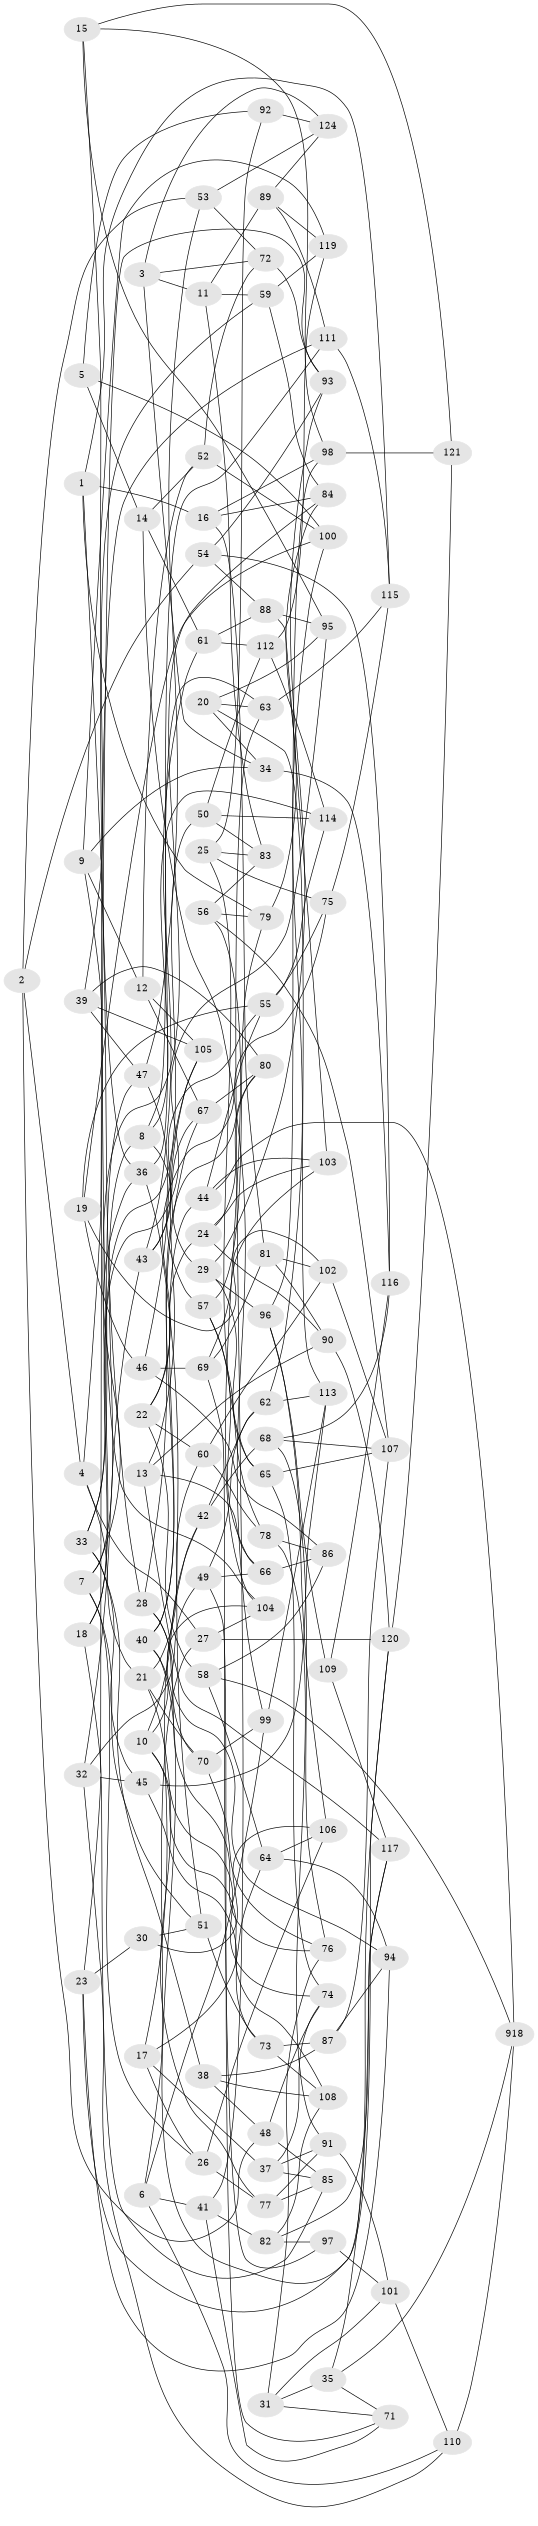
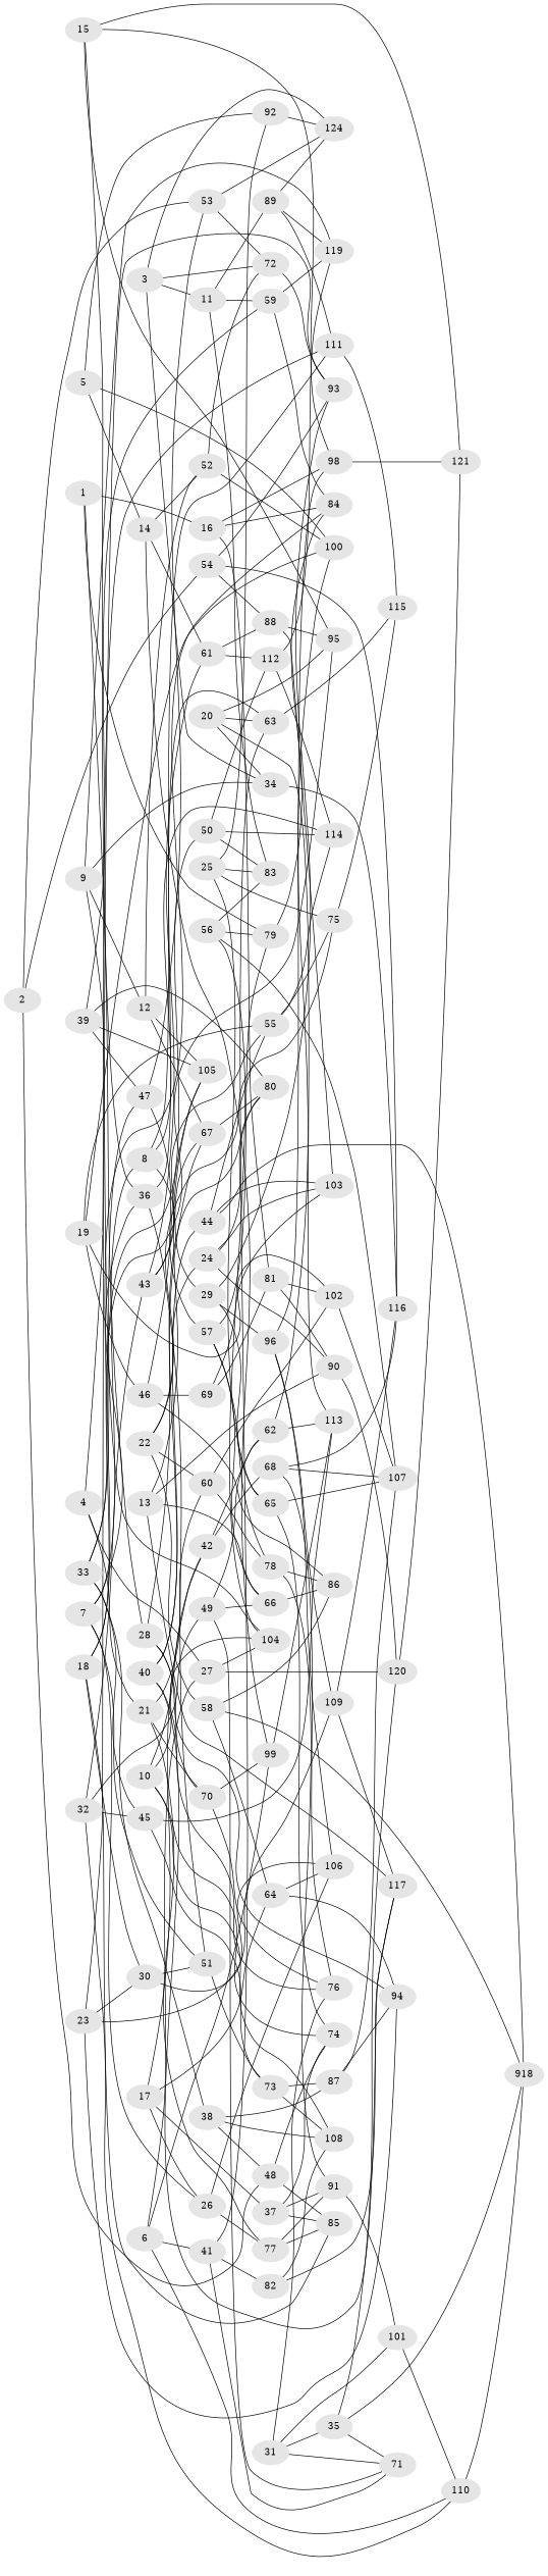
  graph {
    rankdir=LR
    node [color=gray90 style=filled]
    1
    16
    28
    79
    115
    98
    81
    84
    67
    70
    94
    2
    4
    48
    53
    54
    21
    27
    111
    74
    85
    72
    n23 [label=124]
    93
    116
    88
    3
    11
    34
    59
    83
    89
    60
    77
    104
    120
    5
    14
    92
    100
    99
    52
    61
    6
    41
    110
    63
    71
    82
    113
    n51 [label=918]
    7
    8
    26
    36
    51
    29
    114
    106
    73
    65
    96
    9
    12
    119
    105
    10
    42
    108
    62
    68
    80
    13
    66
    90
    117
    86
    112
    15
    121
    95
    102
    17
    37
    64
    91
    18
    30
    50
    19
    46
    55
    69
    75
    107
    20
    78
    76
    22
    24
    58
    103
    23
    109
    25
    31
    35
    101
    32
    43
    45
    49
    33
    38
    47
    87
    57
    39
    40
    44
-   97
    56
    1 -- 16
    1 -- 28
    1 -- 79
-   1 -- 115
    16 -- 98
    16 -- 81
    16 -- 84
    28 -- 67
    28 -- 70
    28 -- 94
    79 -- 84
    98 -- 121
    81 -- 90
    81 -- 102
    67 -- 80
    70 -- 99
    70 -- 76
-   2 -- 4
    2 -- 48
    2 -- 53
    2 -- 54
    4 -- 21
    4 -- 27
    4 -- 111
    48 -- 74
    48 -- 85
    53 -- 72
    53 -- n23
    54 -- 93
    54 -- 116
    54 -- 88
    21 -- 70
    21 -- 60
    21 -- 77
    27 -- 104
    27 -- 120
    111 -- 115
    72 -- 93
    88 -- 95
    88 -- 103
    3 -- 72
    3 -- n23
    3 -- 11
    3 -- 34
    11 -- 59
    11 -- 83
    11 -- 89
    34 -- 116
    59 -- 84
    59 -- 119
    89 -- 111
    89 -- n23
    89 -- 119
    60 -- 102
    60 -- 78
    77 -- 85
    77 -- 91
    120 -- 121
    5 -- 14
    5 -- 92
    5 -- 100
    14 -- 99
    14 -- 52
    14 -- 61
    92 -- n23
    99 -- 113
    52 -- 72
    52 -- 100
    61 -- 88
    61 -- 112
    6 -- 27
    6 -- 99
    6 -- 41
    6 -- 110
    41 -- 63
    41 -- 71
    41 -- 82
    110 -- n51
    63 -- 115
    82 -- 108
    82 -- 117
-   82 -- 97
    7 -- 8
    7 -- 26
    7 -- 36
    7 -- 51
    8 -- 111
    8 -- 29
    8 -- 114
    26 -- 77
    26 -- 106
    36 -- 63
    36 -- 51
    51 -- 73
    29 -- 93
    29 -- 65
    29 -- 96
    73 -- 108
    73 -- 87
    65 -- 74
    65 -- 107
    96 -- 98
    96 -- 106
    96 -- 109
    9 -- 34
    9 -- 104
    9 -- 12
    9 -- 119
    12 -- 67
    12 -- 52
    12 -- 105
    10 -- 74
    10 -- 104
    10 -- 42
    10 -- 108
    42 -- 62
    42 -- 68
    62 -- 100
    62 -- 113
    68 -- 116
    68 -- 107
    68 -- 76
    13 -- 105
    13 -- 66
    13 -- 90
    13 -- 117
    66 -- 86
    90 -- 120
    112 -- 114
    112 -- 119
    15 -- 98
    15 -- 36
    15 -- 121
    15 -- 95
    102 -- 107
    17 -- 26
    17 -- 42
    17 -- 37
    17 -- 64
    37 -- 74
    37 -- 85
    37 -- 91
    64 -- 94
    64 -- 106
    91 -- 101
    18 -- 85
    18 -- 95
+   18 -- 30
    18 -- 50
    30 -- 51
    30 -- 106
    50 -- 83
    50 -- 114
    50 -- 112
    19 -- 100
    19 -- 102
    19 -- 46
    19 -- 55
    46 -- 105
    46 -- 86
    46 -- 69
    55 -- 114
    55 -- 75
    69 -- 81
    69 -- 103
-   69 -- 97
    75 -- 115
    20 -- 34
    20 -- 63
    20 -- 113
    20 -- 95
    78 -- 86
    78 -- 91
    22 -- 60
    22 -- 75
    22 -- 24
    22 -- 58
    24 -- 80
    24 -- 90
    24 -- 103
    58 -- n51
    58 -- 86
    58 -- 64
    23 -- 94
    23 -- 93
    23 -- 30
-   23 -- 120
+   23 -- 109
    109 -- 116
    109 -- 117
    25 -- 83
    25 -- 92
    25 -- 65
    25 -- 75
    31 -- 71
    31 -- 76
    31 -- 35
    31 -- 101
    35 -- 120
    35 -- 71
    35 -- n51
    101 -- 110
    32 -- 110
    32 -- 43
    32 -- 45
    32 -- 49
    43 -- 67
    43 -- 61
    43 -- 55
    45 -- 113
    45 -- 73
    49 -- 71
    49 -- 62
    49 -- 66
    33 -- 84
    33 -- 45
    33 -- 38
    33 -- 47
    38 -- 48
    38 -- 108
    38 -- 87
    47 -- 53
    47 -- 57
    87 -- 94
    87 -- 107
    57 -- 79
    57 -- 66
    57 -- 78
    39 -- 59
    39 -- 105
    39 -- 80
    39 -- 47
    40 -- 80
    40 -- 117
    40 -- 76
    40 -- 44
    44 -- n51
    44 -- 55
    44 -- 103
-   97 -- 101
    56 -- 79
    56 -- 83
    56 -- 104
    56 -- 107
  }
